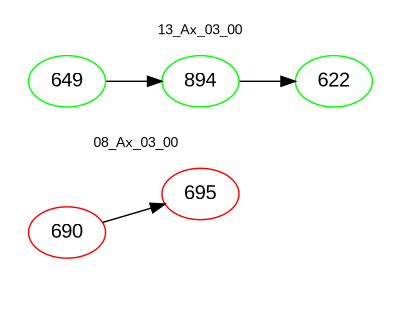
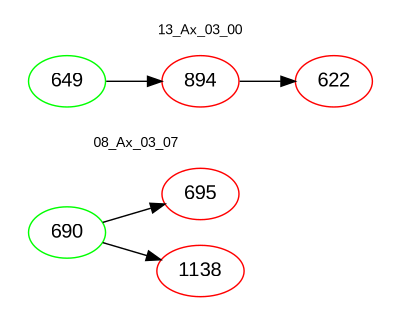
  digraph {
    fontname="Liberation Sans"
    rankdir=LR
    node [color=green fontname="Liberation Sans"]
    edge [color=black fontname="Liberation Sans"]
-   n1 [color=red label=690]
+   n1 [label=690]
+   n2 [color=red label=1138]
    n3 [color=red label=695]
    n4 [label=649]
-   n5 [label=622]
-   n6 [label=894]
+   n5 [color=red label=622]
+   n6 [color=red label=894]
    subgraph cluster_1 {
      color=white
      fontsize=10
-     label="08_Ax_03_00"
+     label="08_Ax_03_07"
      n1
+     n2
      n3
    }
    subgraph cluster_2 {
      color=white
      fontsize=10
      label="13_Ax_03_00"
      n4
      n5
      n6
    }
+   n1 -> n2
    n1 -> n3
    n4 -> n6
    n6 -> n5
  }
